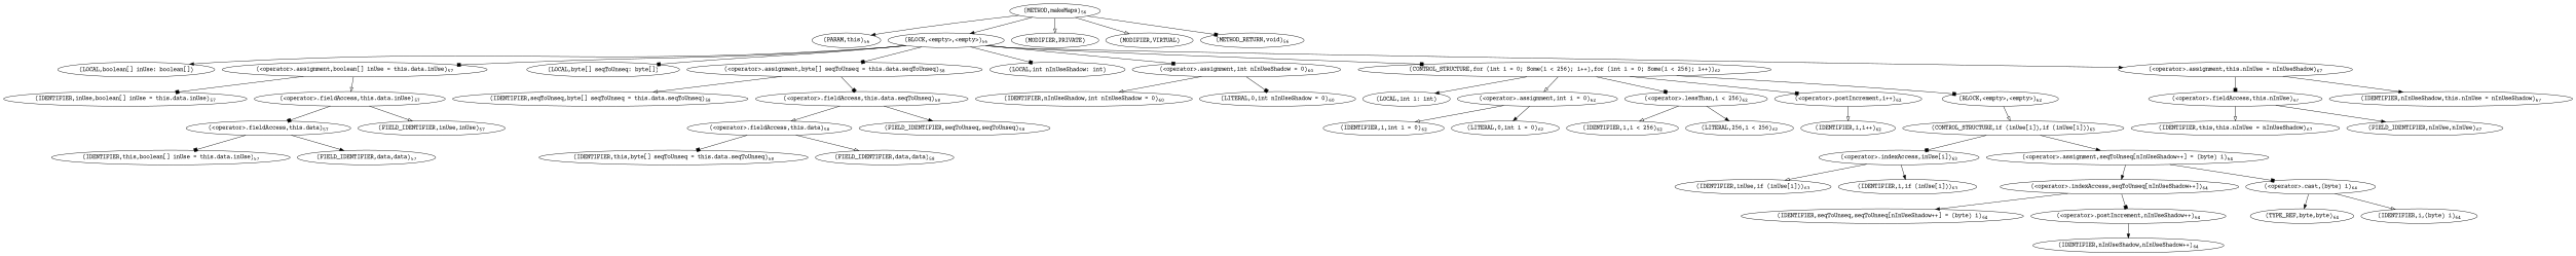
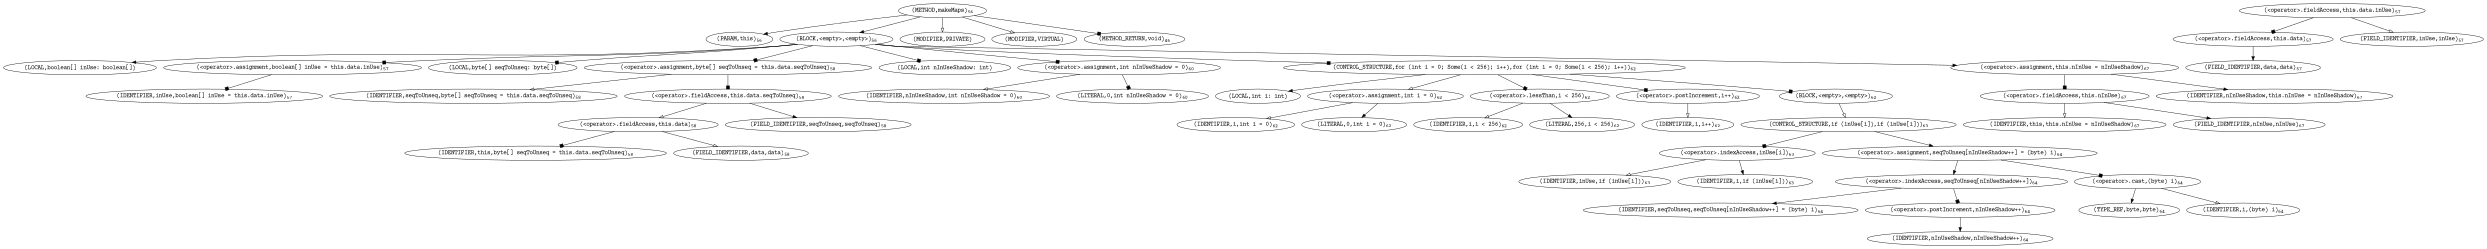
  digraph {
    fontname="Courier Prime"
    node [fontname="Courier Prime"]
    edge [arrowhead=box fontname="Courier Prime"]
    n1 [label=<(METHOD,makeMaps)<SUB>56</SUB>>]
    n2 [label=<(PARAM,this)<SUB>56</SUB>>]
    n3 [label=<(BLOCK,&lt;empty&gt;,&lt;empty&gt;)<SUB>56</SUB>>]
    n4 [label=<(MODIFIER,PRIVATE)>]
    n5 [label=<(MODIFIER,VIRTUAL)>]
-   n6 [label=<(METHOD_RETURN,void)<SUB>56</SUB>>]
+   n6 [label=<(METHOD_RETURN,void)<SUB>46</SUB>>]
    n7 [label=<(LOCAL,boolean[] inUse: boolean[])>]
    n8 [label=<(&lt;operator&gt;.assignment,boolean[] inUse = this.data.inUse)<SUB>57</SUB>>]
    n9 [label=<(LOCAL,byte[] seqToUnseq: byte[])>]
    n10 [label=<(&lt;operator&gt;.assignment,byte[] seqToUnseq = this.data.seqToUnseq)<SUB>58</SUB>>]
    n11 [label=<(LOCAL,int nInUseShadow: int)>]
    n12 [label=<(&lt;operator&gt;.assignment,int nInUseShadow = 0)<SUB>60</SUB>>]
    n13 [label=<(CONTROL_STRUCTURE,for (int i = 0; Some(i &lt; 256); i++),for (int i = 0; Some(i &lt; 256); i++))<SUB>62</SUB>>]
    n14 [label=<(&lt;operator&gt;.assignment,this.nInUse = nInUseShadow)<SUB>67</SUB>>]
    n15 [label=<(IDENTIFIER,inUse,boolean[] inUse = this.data.inUse)<SUB>57</SUB>>]
    n16 [label=<(&lt;operator&gt;.fieldAccess,this.data.inUse)<SUB>57</SUB>>]
    n17 [label=<(IDENTIFIER,seqToUnseq,byte[] seqToUnseq = this.data.seqToUnseq)<SUB>58</SUB>>]
    n18 [label=<(&lt;operator&gt;.fieldAccess,this.data.seqToUnseq)<SUB>58</SUB>>]
    n19 [label=<(IDENTIFIER,nInUseShadow,int nInUseShadow = 0)<SUB>60</SUB>>]
    n20 [label=<(LITERAL,0,int nInUseShadow = 0)<SUB>60</SUB>>]
    n21 [label=<(LOCAL,int i: int)>]
    n22 [label=<(&lt;operator&gt;.assignment,int i = 0)<SUB>62</SUB>>]
    n23 [label=<(&lt;operator&gt;.lessThan,i &lt; 256)<SUB>62</SUB>>]
    n24 [label=<(&lt;operator&gt;.postIncrement,i++)<SUB>62</SUB>>]
    n25 [label=<(BLOCK,&lt;empty&gt;,&lt;empty&gt;)<SUB>62</SUB>>]
    n26 [label=<(&lt;operator&gt;.fieldAccess,this.nInUse)<SUB>67</SUB>>]
    n27 [label=<(IDENTIFIER,nInUseShadow,this.nInUse = nInUseShadow)<SUB>67</SUB>>]
    n28 [label=<(&lt;operator&gt;.fieldAccess,this.data)<SUB>57</SUB>>]
    n29 [label=<(FIELD_IDENTIFIER,inUse,inUse)<SUB>57</SUB>>]
-   n30 [label=<(IDENTIFIER,this,boolean[] inUse = this.data.inUse)<SUB>57</SUB>>]
    n31 [label=<(FIELD_IDENTIFIER,data,data)<SUB>57</SUB>>]
    n32 [label=<(&lt;operator&gt;.fieldAccess,this.data)<SUB>58</SUB>>]
    n33 [label=<(FIELD_IDENTIFIER,seqToUnseq,seqToUnseq)<SUB>58</SUB>>]
    n34 [label=<(IDENTIFIER,this,byte[] seqToUnseq = this.data.seqToUnseq)<SUB>58</SUB>>]
    n35 [label=<(FIELD_IDENTIFIER,data,data)<SUB>58</SUB>>]
    n36 [label=<(IDENTIFIER,i,int i = 0)<SUB>62</SUB>>]
    n37 [label=<(LITERAL,0,int i = 0)<SUB>62</SUB>>]
    n38 [label=<(IDENTIFIER,i,i &lt; 256)<SUB>62</SUB>>]
    n39 [label=<(LITERAL,256,i &lt; 256)<SUB>62</SUB>>]
    n40 [label=<(IDENTIFIER,i,i++)<SUB>62</SUB>>]
    n41 [label=<(CONTROL_STRUCTURE,if (inUse[i]),if (inUse[i]))<SUB>63</SUB>>]
    n42 [label=<(&lt;operator&gt;.indexAccess,inUse[i])<SUB>63</SUB>>]
    n43 [label=<(&lt;operator&gt;.assignment,seqToUnseq[nInUseShadow++] = (byte) i)<SUB>64</SUB>>]
    n44 [label=<(IDENTIFIER,inUse,if (inUse[i]))<SUB>63</SUB>>]
    n45 [label=<(IDENTIFIER,i,if (inUse[i]))<SUB>63</SUB>>]
    n46 [label=<(&lt;operator&gt;.indexAccess,seqToUnseq[nInUseShadow++])<SUB>64</SUB>>]
    n47 [label=<(&lt;operator&gt;.cast,(byte) i)<SUB>64</SUB>>]
    n48 [label=<(IDENTIFIER,seqToUnseq,seqToUnseq[nInUseShadow++] = (byte) i)<SUB>64</SUB>>]
    n49 [label=<(&lt;operator&gt;.postIncrement,nInUseShadow++)<SUB>64</SUB>>]
    n50 [label=<(TYPE_REF,byte,byte)<SUB>64</SUB>>]
    n51 [label=<(IDENTIFIER,i,(byte) i)<SUB>64</SUB>>]
    n52 [label=<(IDENTIFIER,nInUseShadow,nInUseShadow++)<SUB>64</SUB>>]
    n53 [label=<(IDENTIFIER,this,this.nInUse = nInUseShadow)<SUB>67</SUB>>]
    n54 [label=<(FIELD_IDENTIFIER,nInUse,nInUse)<SUB>67</SUB>>]
    n1 -> n2 [arrowhead=normal]
    n1 -> n3 [arrowhead=normal]
    n1 -> n4 [arrowhead=onormal]
    n1 -> n5 [arrowhead=onormal]
    n1 -> n6
    n3 -> n7 [arrowhead=normal]
    n3 -> n8
    n3 -> n9
    n3 -> n10
    n3 -> n11
    n3 -> n12
    n3 -> n13
    n3 -> n14 [arrowhead=normal]
    n8 -> n15
-   n8 -> n16 [arrowhead=onormal]
    n10 -> n17 [arrowhead=onormal]
    n10 -> n18
    n12 -> n19 [arrowhead=onormal]
    n12 -> n20
    n13 -> n21 [arrowhead=normal]
    n13 -> n22 [arrowhead=onormal]
    n13 -> n23
    n13 -> n24
    n13 -> n25
    n14 -> n26
    n14 -> n27 [arrowhead=normal]
    n16 -> n28
    n16 -> n29 [arrowhead=onormal]
    n18 -> n32 [arrowhead=onormal]
    n18 -> n33 [arrowhead=normal]
    n22 -> n36 [arrowhead=onormal]
    n22 -> n37 [arrowhead=normal]
    n23 -> n38 [arrowhead=onormal]
    n23 -> n39 [arrowhead=normal]
    n24 -> n40 [arrowhead=onormal]
    n25 -> n41 [arrowhead=onormal]
    n26 -> n53 [arrowhead=onormal]
    n26 -> n54 [arrowhead=normal]
-   n28 -> n30
    n28 -> n31 [arrowhead=normal]
    n32 -> n34
    n32 -> n35 [arrowhead=onormal]
    n41 -> n42
    n41 -> n43 [arrowhead=normal]
    n42 -> n44 [arrowhead=onormal]
    n42 -> n45 [arrowhead=normal]
    n43 -> n46 [arrowhead=normal]
    n43 -> n47
    n46 -> n48 [arrowhead=normal]
    n46 -> n49
    n47 -> n50 [arrowhead=normal]
    n47 -> n51 [arrowhead=onormal]
    n49 -> n52 [arrowhead=normal]
  }
